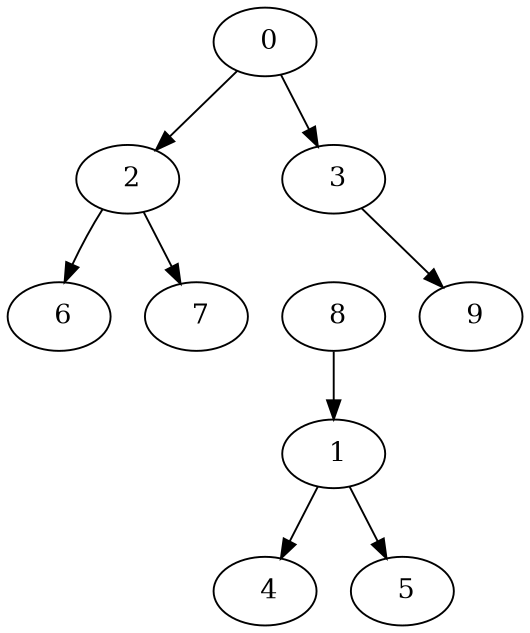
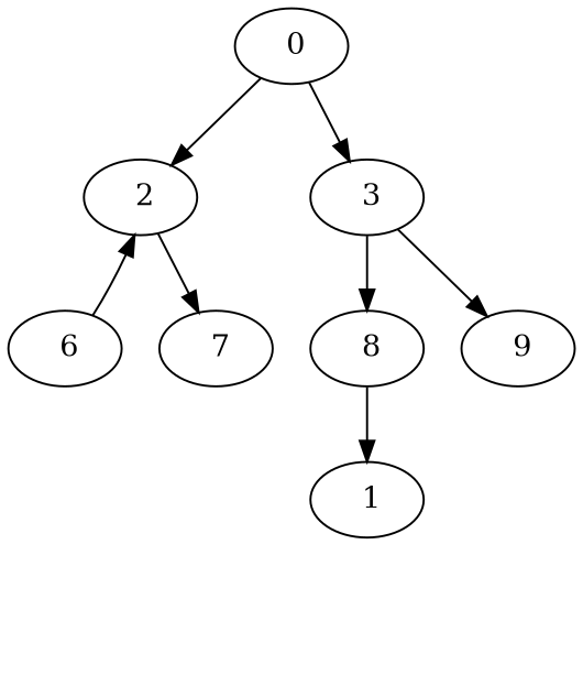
  digraph {
    " 0"
    " 2"
    " 3"
    " 6"
    " 7"
    " 8"
    " 9"
    " 1"
-   " 4"
-   " 5"
    " 0" -> " 2"
    " 0" -> " 3"
-   " 2" -> " 6"
+   " 6" -> " 2"
    " 2" -> " 7"
+   " 3" -> " 8"
    " 3" -> " 9"
    " 8" -> " 1"
-   " 1" -> " 4"
-   " 1" -> " 5"
  }
